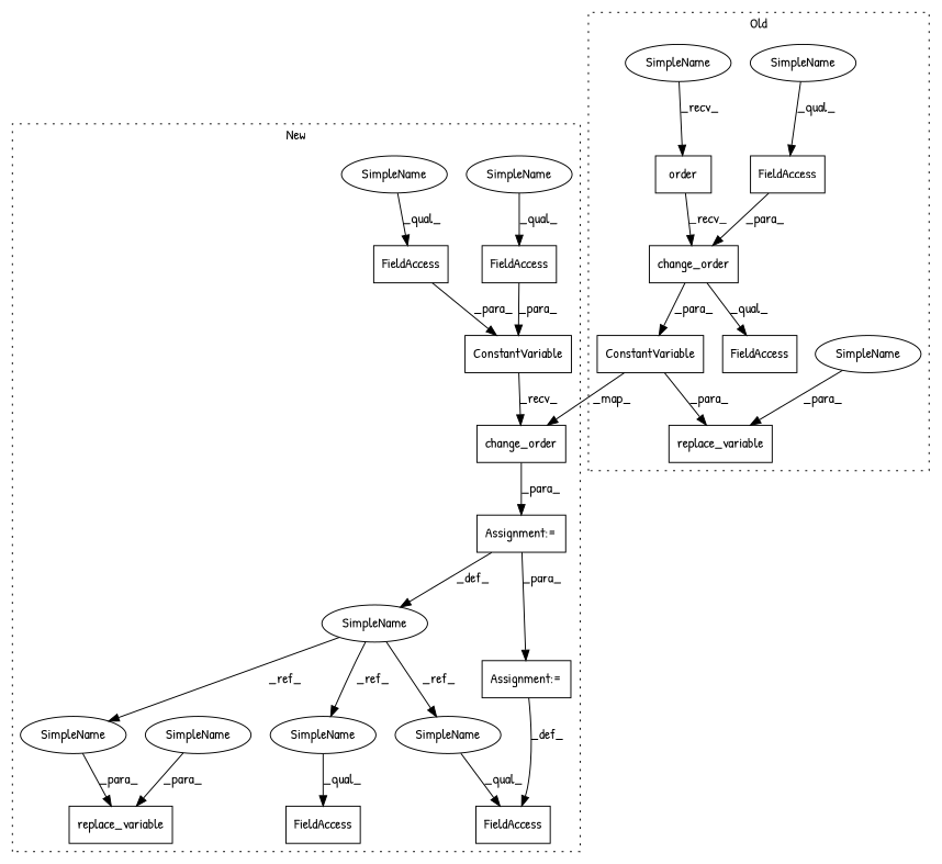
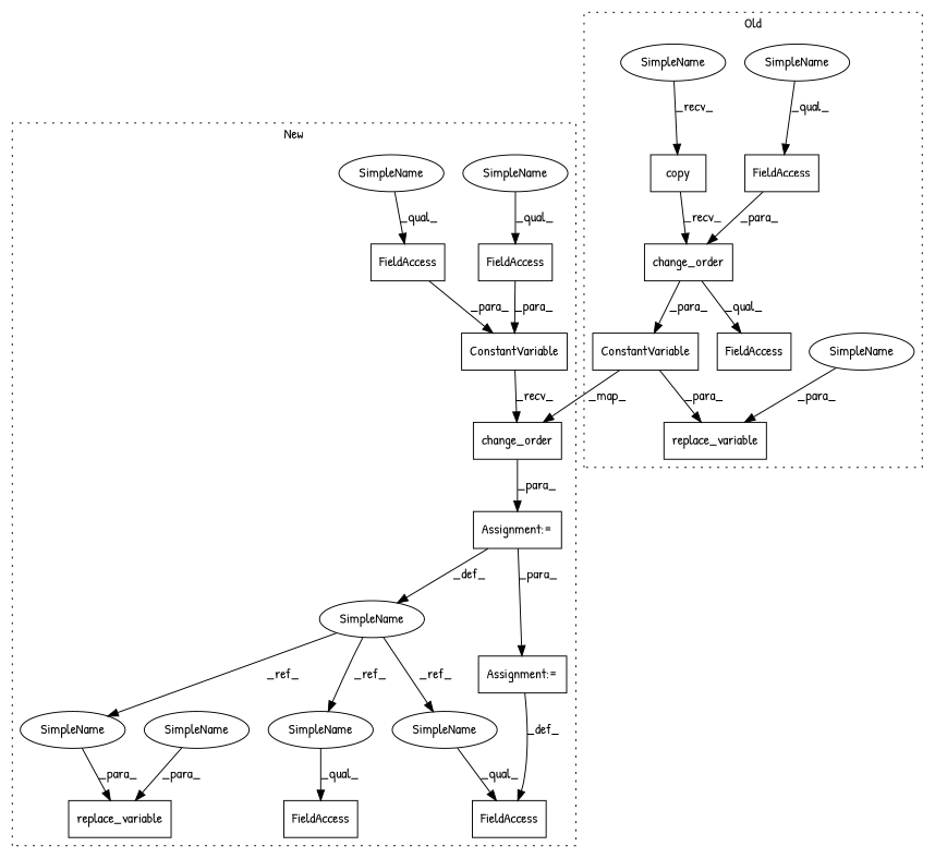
  digraph {
    fontname="Patrick Hand"
    node [a=42 l=1 s=533 shape=box fontname="Patrick Hand"]
    edge [fontname="Patrick Hand"]
    n1 [a=32 l="13,1" label=change_order s="520,540"]
    n2 [a=22 l=7 label=FieldAccess]
    n3 [a=32 l="17,1" label=ConstantVariable s="483,555"]
    n4 [a=32 l="17,1" label=replace_variable s="458,556"]
    n5 [a=22 l=36 label=FieldAccess s=510]
-   n6 [a=32 l=6 label=order s=513]
+   n6 [a=32 l=6 label=copy s=513]
    n7 [label=SimpleName shape=ellipse]
    n8 [label=SimpleName s=481 shape=ellipse]
    n9 [l=2 label=SimpleName s=510 shape=ellipse]
    n10 [a=32 l="17,1" label=replace_variable s="579,609"]
    n11 [a=32 l="13,1" label=change_order s="501,521"]
    n12 [a=32 l="17,1" label=ConstantVariable s="466,499"]
    n13 [l=5 label=SimpleName s=460 shape=ellipse]
    n14 [a=22 l=10 label=FieldAccess s=528]
    n15 [a=22 l=10 label=FieldAccess s=549]
    n16 [a=22 l=7 label=FieldAccess s=483]
    n17 [a=22 l=8 label=FieldAccess s=491]
    n18 [a=7 label="Assignment:=" s=538]
    n19 [a=7 label="Assignment:=" s=465]
    n20 [l=5 label=SimpleName s=549 shape=ellipse]
    n21 [l=5 label=SimpleName s=528 shape=ellipse]
    n22 [l=5 label=SimpleName s=604 shape=ellipse]
    n23 [l=2 label=SimpleName s=491 shape=ellipse]
    n24 [l=2 label=SimpleName s=483 shape=ellipse]
    n25 [label=SimpleName s=602 shape=ellipse]
    subgraph cluster_1 {
      label=Old
      style=dotted
      n1
      n2
      n3
      n4
      n5
      n6
      n7
      n8
      n9
    }
    subgraph cluster_2 {
      label=New
      style=dotted
      n10
      n11
      n12
      n13
      n14
      n15
      n16
      n17
      n18
      n19
      n20
      n21
      n22
      n23
      n24
      n25
    }
    n1 -> n3 [label=_para_]
    n1 -> n5 [label=_qual_]
    n2 -> n1 [label=_para_]
    n3 -> n4 [label=_para_]
    n3 -> n11 [label=_map_]
    n6 -> n1 [label=_recv_]
    n7 -> n2 [label=_qual_]
    n8 -> n4 [label=_para_]
    n9 -> n6 [label=_recv_]
    n11 -> n19 [label=_para_]
    n12 -> n11 [label=_recv_]
    n13 -> n20 [label=_ref_]
    n13 -> n21 [label=_ref_]
    n13 -> n22 [label=_ref_]
    n16 -> n12 [label=_para_]
    n17 -> n12 [label=_para_]
    n18 -> n14 [label=_def_]
    n19 -> n13 [label=_def_]
    n19 -> n18 [label=_para_]
    n20 -> n15 [label=_qual_]
    n21 -> n14 [label=_qual_]
    n22 -> n10 [label=_para_]
    n23 -> n17 [label=_qual_]
    n24 -> n16 [label=_qual_]
    n25 -> n10 [label=_para_]
  }
